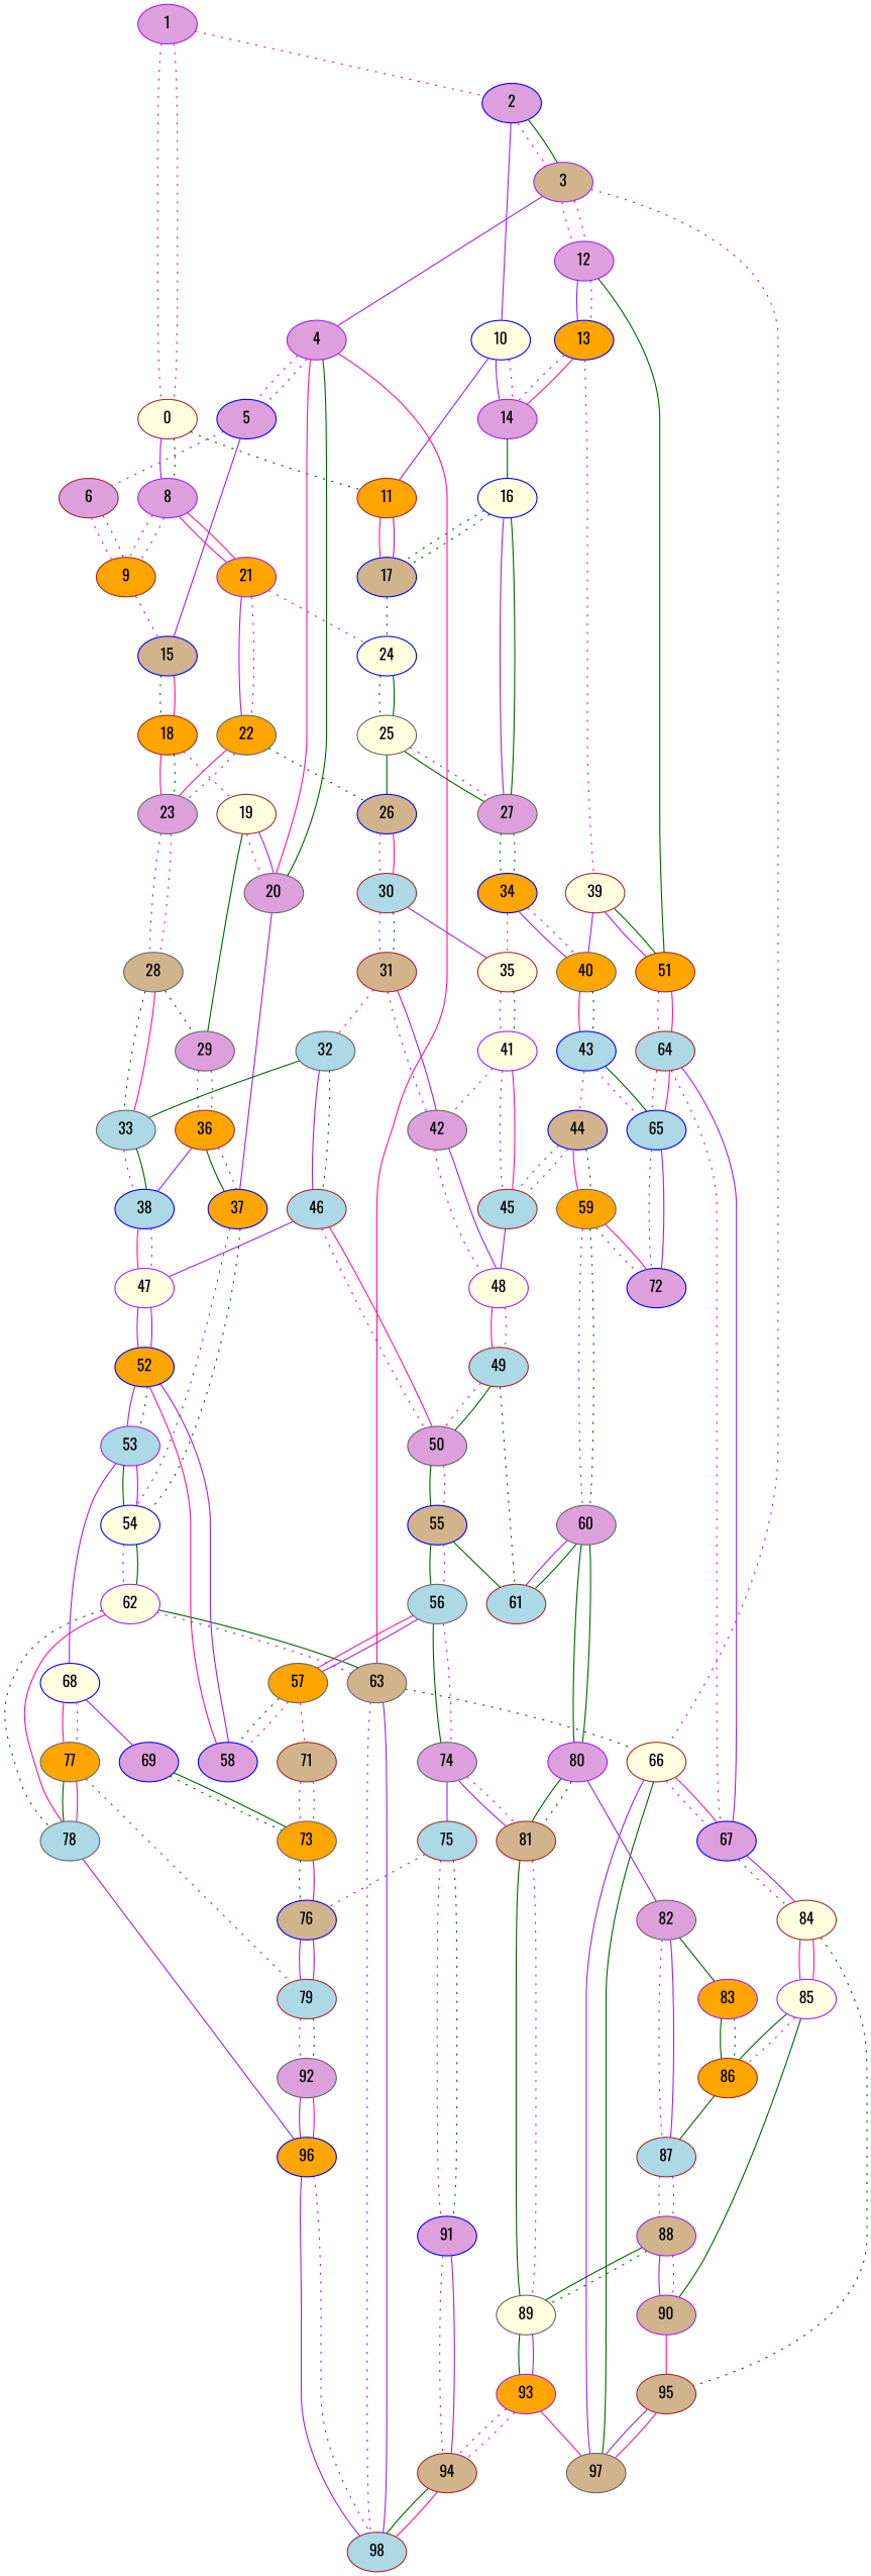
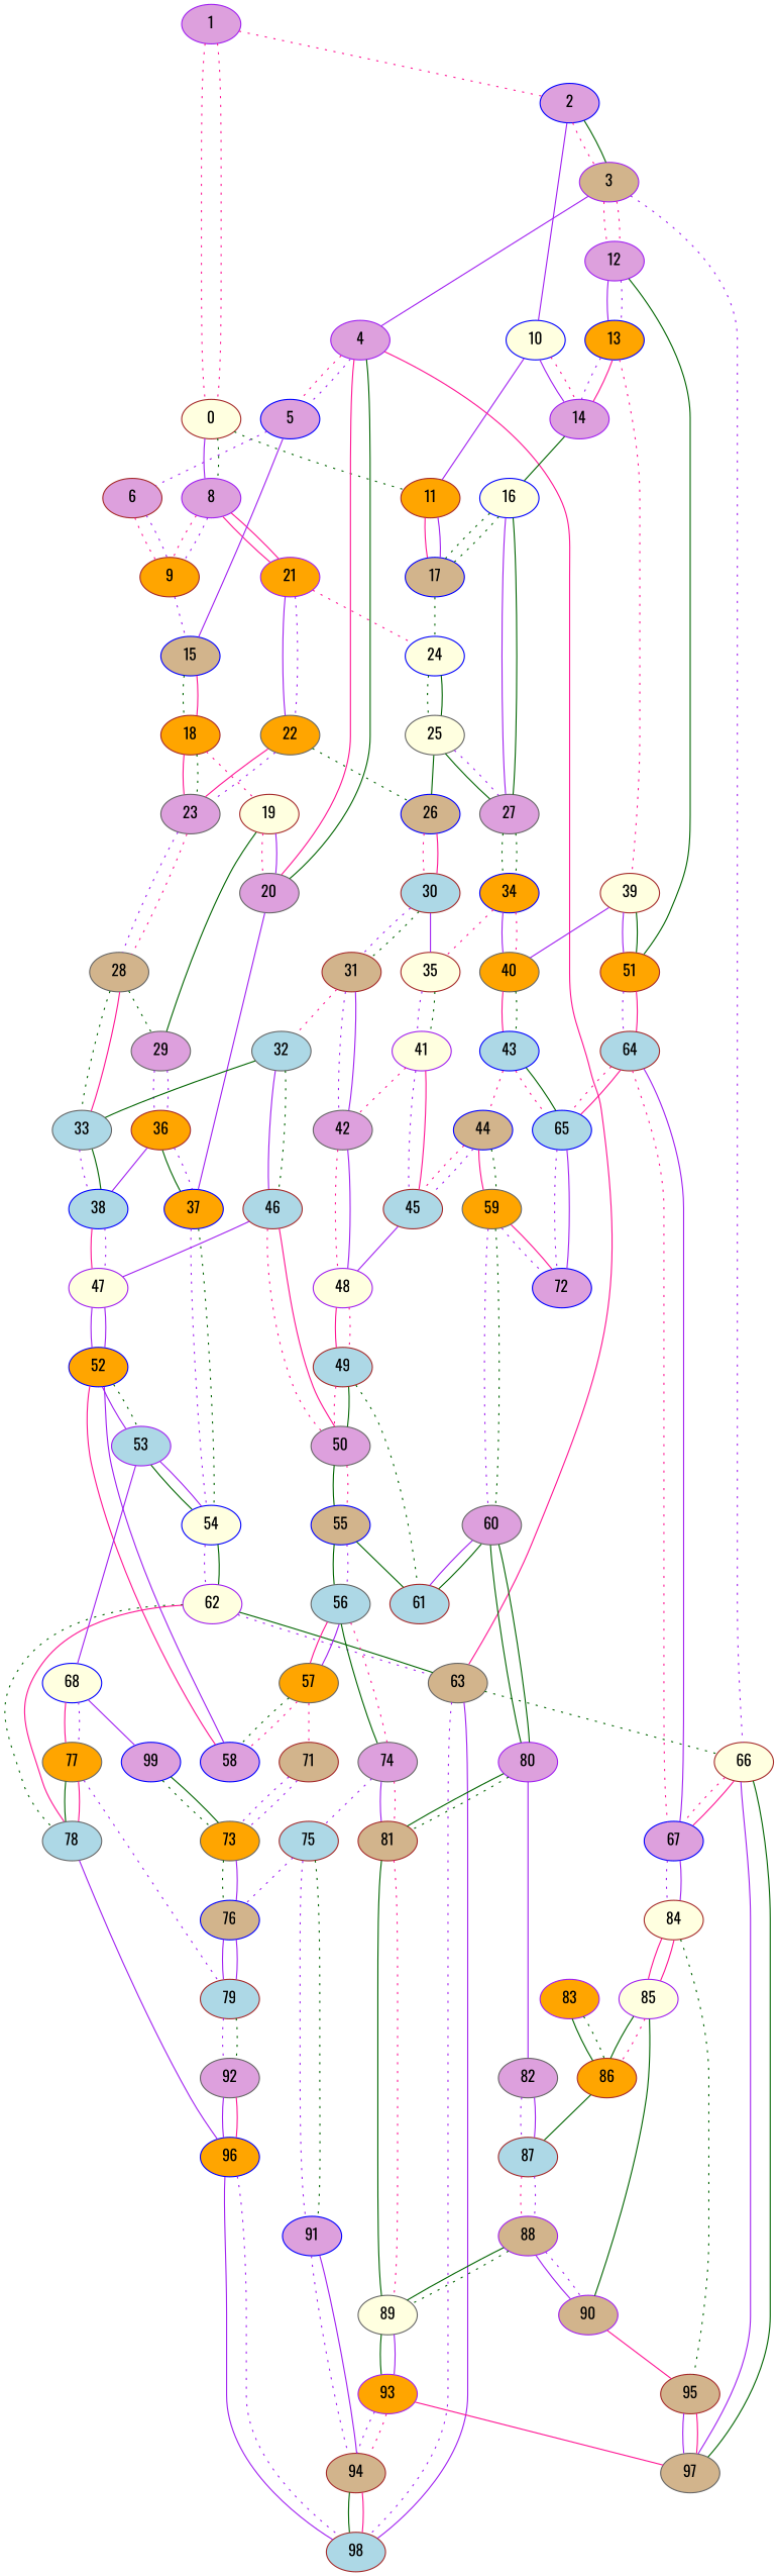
  graph {
    fontname=Oswald
    node [color=brown fillcolor=plum fontname=Oswald style=filled]
    edge [color=purple fontname=Oswald style=solid]
    1 [color=purple]
    2 [color=blue]
    n3 [fillcolor=lightyellow label=0]
    3 [color=purple fillcolor=tan]
    10 [color=blue fillcolor=lightyellow]
    8 [color=purple]
    11 [fillcolor=orange]
    4 [color=purple]
    12 [color=purple]
    66 [fillcolor=lightyellow]
    14 [color=purple]
    5 [color=blue]
    20 [color=gray40]
    63 [color=gray40 fillcolor=tan]
    13 [color=blue fillcolor=orange]
    51 [fillcolor=orange]
    67 [color=blue]
    97 [color=gray40 fillcolor=tan]
    6
    15 [color=blue fillcolor=tan]
    37 [color=blue fillcolor=orange]
    98 [fillcolor=lightblue]
    9 [fillcolor=orange]
    18 [fillcolor=orange]
    21 [color=purple fillcolor=orange]
    17 [color=blue fillcolor=tan]
    24 [color=blue fillcolor=lightyellow]
    22 [color=gray40 fillcolor=orange]
    16 [color=blue fillcolor=lightyellow]
    39 [fillcolor=lightyellow]
    64 [fillcolor=lightblue]
    40 [color=gray40 fillcolor=orange]
    27 [color=gray40]
    19 [fillcolor=lightyellow]
    23 [color=gray40]
    34 [color=blue fillcolor=orange]
    25 [color=gray40 fillcolor=lightyellow]
    29 [color=gray40]
    28 [color=gray40 fillcolor=tan]
    36 [fillcolor=orange]
    54 [color=blue fillcolor=lightyellow]
    26 [color=blue fillcolor=tan]
    30 [fillcolor=lightblue]
    33 [color=gray40 fillcolor=lightblue]
    31 [fillcolor=tan]
    35 [fillcolor=lightyellow]
    38 [color=blue fillcolor=lightblue]
    32 [color=gray40 fillcolor=lightblue]
    42 [color=gray40]
    41 [color=purple fillcolor=lightyellow]
    46 [fillcolor=lightblue]
    48 [color=purple fillcolor=lightyellow]
    47 [color=purple fillcolor=lightyellow]
    50 [color=gray40]
    43 [color=blue fillcolor=lightblue]
    45 [fillcolor=lightblue]
    62 [color=purple fillcolor=lightyellow]
    52 [color=blue fillcolor=orange]
    44 [color=blue fillcolor=tan]
    65 [color=blue fillcolor=lightblue]
    49 [fillcolor=lightblue]
    59 [color=gray40 fillcolor=orange]
    72 [color=blue]
    60 [color=gray40]
    55 [color=blue fillcolor=tan]
    53 [color=purple fillcolor=lightblue]
    58 [color=blue]
    61 [fillcolor=lightblue]
    56 [color=gray40 fillcolor=lightblue]
    68 [color=blue fillcolor=lightyellow]
-   69 [color=blue]
+   69 [color=blue label=99]
    77 [color=gray40 fillcolor=orange]
    78 [color=gray40 fillcolor=lightblue]
    57 [color=gray40 fillcolor=orange]
    74 [color=gray40]
    71 [fillcolor=tan]
    75 [fillcolor=lightblue]
    81 [fillcolor=tan]
    73 [color=gray40 fillcolor=orange]
    80 [color=purple]
    82 [color=gray40]
    96 [color=blue fillcolor=orange]
    84 [fillcolor=lightyellow]
    85 [color=purple fillcolor=lightyellow]
    95 [fillcolor=tan]
    79 [fillcolor=lightblue]
    76 [color=blue fillcolor=tan]
    91 [color=blue]
    89 [color=gray40 fillcolor=lightyellow]
    94 [fillcolor=tan]
    92 [color=gray40]
    83 [color=purple fillcolor=orange]
    87 [fillcolor=lightblue]
    93 [color=purple fillcolor=orange]
    86 [fillcolor=orange]
    88 [color=purple fillcolor=tan]
    90 [color=purple fillcolor=tan]
    1 -- 2 [color=deeppink style=dotted]
    1 -- n3 [color=deeppink style=dotted]
    1 -- n3 [color=deeppink style=dotted]
    2 -- 3 [color=deeppink style=dotted]
    2 -- 3 [color=darkgreen]
    2 -- 10
    n3 -- 8
    n3 -- 8 [color=darkgreen style=dotted]
    n3 -- 11 [color=darkgreen style=dotted]
    3 -- 4
    3 -- 12 [color=deeppink style=dotted]
    3 -- 12 [color=deeppink style=dotted]
    3 -- 66 [style=dotted]
    10 -- 11
    10 -- 14
    10 -- 14 [color=deeppink style=dotted]
    8 -- 9 [color=deeppink style=dotted]
    8 -- 9 [style=dotted]
    8 -- 21 [color=deeppink]
    8 -- 21 [color=deeppink]
    11 -- 17 [color=deeppink]
    11 -- 17
    4 -- 5 [color=deeppink style=dotted]
    4 -- 5 [style=dotted]
    4 -- 20 [color=deeppink]
    4 -- 20 [color=darkgreen]
    4 -- 63 [color=deeppink]
    12 -- 13
    12 -- 13 [style=dotted]
    12 -- 51 [color=darkgreen]
    66 -- 67 [color=deeppink style=dotted]
    66 -- 67 [color=deeppink]
    66 -- 97
    66 -- 97 [color=darkgreen]
    14 -- 16 [color=darkgreen]
    5 -- 6 [style=dotted]
    5 -- 15
    20 -- 37
    63 -- 66 [color=darkgreen style=dotted]
    63 -- 98 [style=dotted]
    63 -- 98
    13 -- 14 [style=dotted]
    13 -- 14 [color=deeppink]
    13 -- 39 [color=deeppink style=dotted]
    51 -- 64 [style=dotted]
    51 -- 64 [color=deeppink]
    67 -- 84 [style=dotted]
    67 -- 84
    6 -- 9 [color=deeppink style=dotted]
    6 -- 9 [style=dotted]
    15 -- 18 [color=darkgreen style=dotted]
    15 -- 18 [color=deeppink]
    37 -- 54 [style=dotted]
    37 -- 54 [color=darkgreen style=dotted]
    9 -- 15 [style=dotted]
    18 -- 19 [color=deeppink style=dotted]
    18 -- 23 [color=deeppink]
    18 -- 23 [color=darkgreen style=dotted]
    21 -- 24 [color=deeppink style=dotted]
    21 -- 22
    21 -- 22 [style=dotted]
    17 -- 24 [color=darkgreen style=dotted]
    24 -- 25 [color=darkgreen style=dotted]
    24 -- 25 [color=darkgreen]
    22 -- 23 [color=deeppink]
    22 -- 23 [style=dotted]
    22 -- 26 [color=darkgreen style=dotted]
    16 -- 17 [color=darkgreen style=dotted]
    16 -- 17 [color=darkgreen style=dotted]
    16 -- 27
    16 -- 27 [color=darkgreen]
    39 -- 51
    39 -- 51 [color=darkgreen]
    39 -- 40
    64 -- 67 [color=deeppink style=dotted]
    64 -- 67
    64 -- 65 [color=deeppink style=dotted]
    64 -- 65 [color=deeppink]
    40 -- 43 [color=deeppink]
    40 -- 43 [color=darkgreen style=dotted]
    27 -- 34 [color=darkgreen style=dotted]
    27 -- 34 [color=darkgreen style=dotted]
    19 -- 20 [color=deeppink style=dotted]
    19 -- 20
    19 -- 29 [color=darkgreen]
    23 -- 28 [style=dotted]
    23 -- 28 [color=deeppink style=dotted]
    34 -- 40
    34 -- 40 [color=deeppink style=dotted]
    34 -- 35 [color=deeppink style=dotted]
    25 -- 27 [color=darkgreen]
    25 -- 27 [style=dotted]
    25 -- 26 [color=darkgreen]
    29 -- 36 [style=dotted]
    29 -- 36 [style=dotted]
    28 -- 29 [color=darkgreen style=dotted]
    28 -- 33 [color=darkgreen style=dotted]
    28 -- 33 [color=deeppink]
    36 -- 37 [color=darkgreen]
    36 -- 37 [style=dotted]
    36 -- 38
    54 -- 62 [style=dotted]
    54 -- 62 [color=darkgreen]
    26 -- 30 [color=deeppink style=dotted]
    26 -- 30 [color=deeppink]
    30 -- 31 [style=dotted]
    30 -- 31 [color=darkgreen style=dotted]
    30 -- 35
    33 -- 38 [style=dotted]
    33 -- 38 [color=darkgreen]
    31 -- 32 [color=deeppink style=dotted]
    31 -- 42 [style=dotted]
    31 -- 42
    35 -- 41 [style=dotted]
    35 -- 41 [color=darkgreen style=dotted]
    38 -- 47 [color=deeppink]
    38 -- 47 [style=dotted]
    32 -- 33 [color=darkgreen]
    32 -- 46
    32 -- 46 [color=darkgreen style=dotted]
    42 -- 48 [color=deeppink style=dotted]
    42 -- 48
    41 -- 42 [color=deeppink style=dotted]
    41 -- 45 [style=dotted]
    41 -- 45 [color=deeppink]
    46 -- 47
    46 -- 50 [color=deeppink style=dotted]
    46 -- 50 [color=deeppink]
    48 -- 49 [color=deeppink]
    48 -- 49 [color=deeppink style=dotted]
    47 -- 52
    47 -- 52
    50 -- 55 [color=darkgreen]
    50 -- 55 [color=deeppink style=dotted]
    43 -- 44 [color=deeppink style=dotted]
    43 -- 65 [color=deeppink style=dotted]
    43 -- 65 [color=darkgreen]
    45 -- 48
    62 -- 63 [style=dotted]
    62 -- 63 [color=darkgreen]
    62 -- 78 [color=darkgreen style=dotted]
    62 -- 78 [color=deeppink]
    52 -- 53
    52 -- 53 [color=darkgreen style=dotted]
    52 -- 58 [color=deeppink]
    52 -- 58
    44 -- 45 [color=deeppink style=dotted]
    44 -- 45 [style=dotted]
    44 -- 59 [color=deeppink]
    44 -- 59 [color=darkgreen style=dotted]
    65 -- 72 [style=dotted]
    65 -- 72
    49 -- 50 [color=deeppink style=dotted]
    49 -- 50 [color=darkgreen]
    49 -- 61 [color=darkgreen style=dotted]
    59 -- 72 [style=dotted]
    59 -- 72 [color=deeppink]
    59 -- 60 [style=dotted]
    59 -- 60 [color=darkgreen style=dotted]
    60 -- 61
    60 -- 61 [color=darkgreen]
    60 -- 80 [color=darkgreen]
    60 -- 80 [color=darkgreen]
    55 -- 61 [color=darkgreen]
    55 -- 56 [color=darkgreen]
    55 -- 56 [style=dotted]
    53 -- 54 [color=darkgreen]
    53 -- 54
    53 -- 68
    56 -- 57 [color=deeppink]
    56 -- 57
    56 -- 74 [color=darkgreen]
    56 -- 74 [color=deeppink style=dotted]
    68 -- 69
    68 -- 77 [color=deeppink]
    68 -- 77 [style=dotted]
    69 -- 73 [color=darkgreen style=dotted]
    69 -- 73 [color=darkgreen]
    77 -- 78 [color=darkgreen]
    77 -- 78 [color=deeppink]
    77 -- 79 [style=dotted]
    78 -- 96
    57 -- 58 [color=darkgreen style=dotted]
    57 -- 58 [color=deeppink style=dotted]
    57 -- 71 [color=deeppink style=dotted]
-   74 -- 75
+   74 -- 75 [style=dotted]
    74 -- 81
    74 -- 81 [color=deeppink style=dotted]
    71 -- 73 [style=dotted]
    71 -- 73 [style=dotted]
    75 -- 76 [style=dotted]
    75 -- 91 [style=dotted]
    75 -- 91 [color=darkgreen style=dotted]
    81 -- 89 [color=darkgreen]
    81 -- 89 [color=deeppink style=dotted]
    73 -- 76 [color=darkgreen style=dotted]
    73 -- 76
    80 -- 81 [color=darkgreen]
    80 -- 81 [color=darkgreen style=dotted]
    80 -- 82
-   82 -- 83 [color=darkgreen]
    82 -- 87 [style=dotted]
    82 -- 87
    96 -- 98
    96 -- 98 [style=dotted]
    84 -- 85 [color=deeppink]
    84 -- 85 [color=deeppink]
    84 -- 95 [color=darkgreen style=dotted]
    85 -- 86 [color=darkgreen]
    85 -- 86 [color=deeppink style=dotted]
    85 -- 90 [color=darkgreen]
    95 -- 97
    95 -- 97 [color=deeppink]
    79 -- 92 [style=dotted]
    79 -- 92 [color=darkgreen style=dotted]
    76 -- 79
    76 -- 79
    91 -- 94 [style=dotted]
    91 -- 94
    89 -- 93 [color=darkgreen]
    89 -- 93
    94 -- 98 [color=darkgreen]
    94 -- 98 [color=deeppink]
    92 -- 96
    92 -- 96 [color=deeppink]
    83 -- 86 [color=darkgreen]
    83 -- 86 [color=darkgreen style=dotted]
    87 -- 88 [color=deeppink style=dotted]
    87 -- 88 [style=dotted]
    93 -- 97 [color=deeppink]
    93 -- 94 [style=dotted]
    93 -- 94 [color=deeppink style=dotted]
    86 -- 87 [color=darkgreen]
    88 -- 89 [color=darkgreen]
    88 -- 89 [color=darkgreen style=dotted]
    88 -- 90
    88 -- 90 [style=dotted]
    90 -- 95 [color=deeppink]
  }
